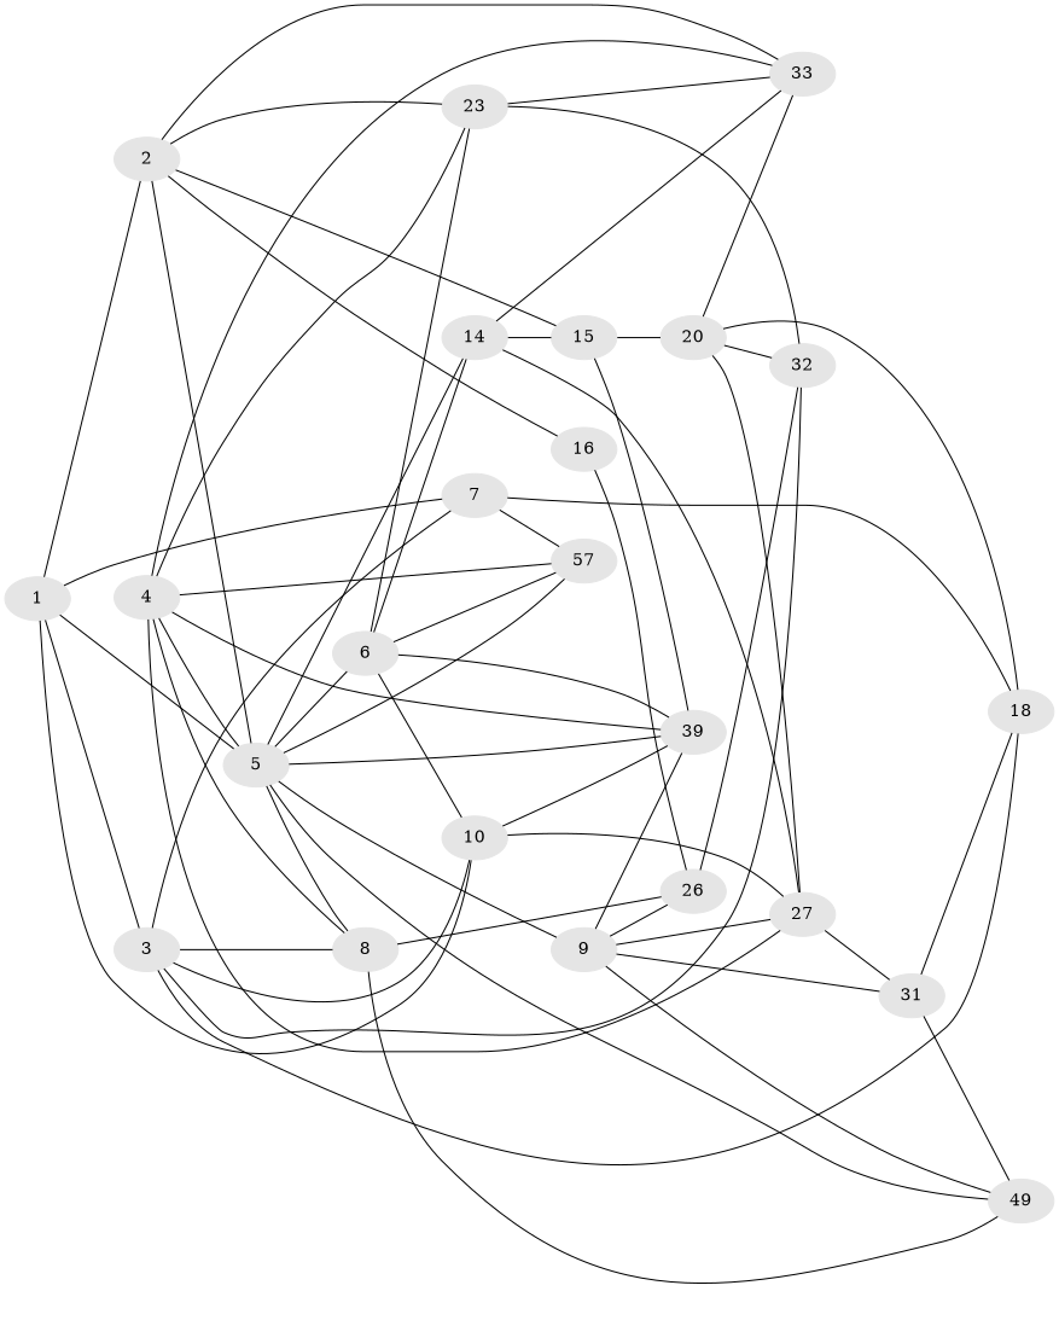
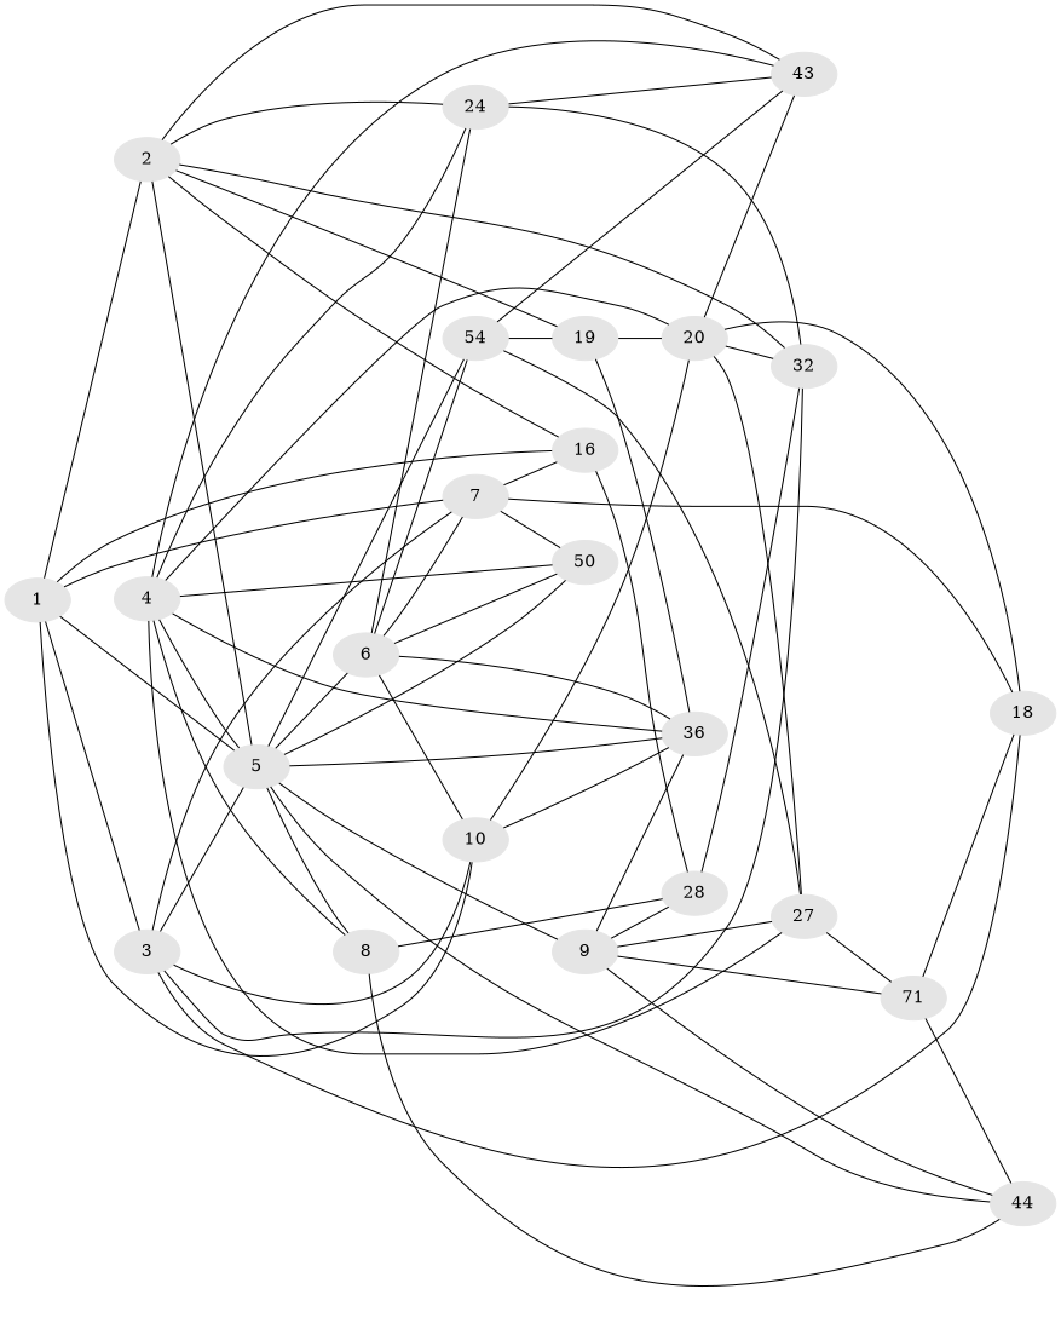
  graph {
    rankdir=LR
    node [color=gray90 style=filled]
    1 [super="+11"]
    2 [super="+13+12"]
    3 [super="+47+29"]
    5 [super="+19+18"]
    7 [super="+39"]
    10 [super="+24"]
    16
-   15
-   23 [super="+41"]
+   15 [label=19]
+   23 [super="+41" label=24]
    32 [super="+43"]
-   33 [super="+49"]
+   33 [super="+49" label=43]
    n12 [label=18]
    8
-   36 [super="+42" label=39]
-   50 [label=57]
+   36 [super="+42"]
+   50
    6 [super="+46+17"]
    9 [super="+34"]
-   14 [super="+25"]
-   44 [label=49]
+   14 [super="+25" label=54]
+   44
    20 [super="+40+37"]
-   26
+   26 [label=28]
    4 [super="+21+22"]
    27
-   31
+   31 [label=71]
    1 -- 2
    1 -- 3
    1 -- 5
    1 -- 7
    1 -- 10
+   1 -- 16
    2 -- 5
    2 -- 16
    2 -- 15
    2 -- 23
+   2 -- 32 [weight=2]
    2 -- 33
-   3 -- 8
+   3 -- 5
    3 -- 7
    3 -- 10
    3 -- 32
    3 -- n12
    5 -- 8
    5 -- 36
    5 -- 50
    5 -- 6
    5 -- 9
    5 -- 14
    5 -- 44
+   7 -- 16
    7 -- n12
    7 -- 50
    10 -- 36
-   10 -- 27
+   10 -- 20
    16 -- 26
    15 -- 36
    15 -- 20
    23 -- 32
    23 -- 33
    8 -- 44
    8 -- 26
+   6 -- 7
    6 -- 10
    6 -- 23 [weight=2]
    6 -- 36
    6 -- 50
    6 -- 14
    9 -- 36
    9 -- 44
    9 -- 26
    9 -- 27
    9 -- 31
    14 -- 15
    14 -- 33
    14 -- 27
    20 -- 32
    20 -- 33
    20 -- n12
    20 -- 27
    26 -- 32
    4 -- 5 [weight=2]
    4 -- 23
    4 -- 33 [weight=2]
    4 -- 8
    4 -- 36
    4 -- 50
+   4 -- 20
    4 -- 27
    27 -- 31
    31 -- n12
    31 -- 44
  }
